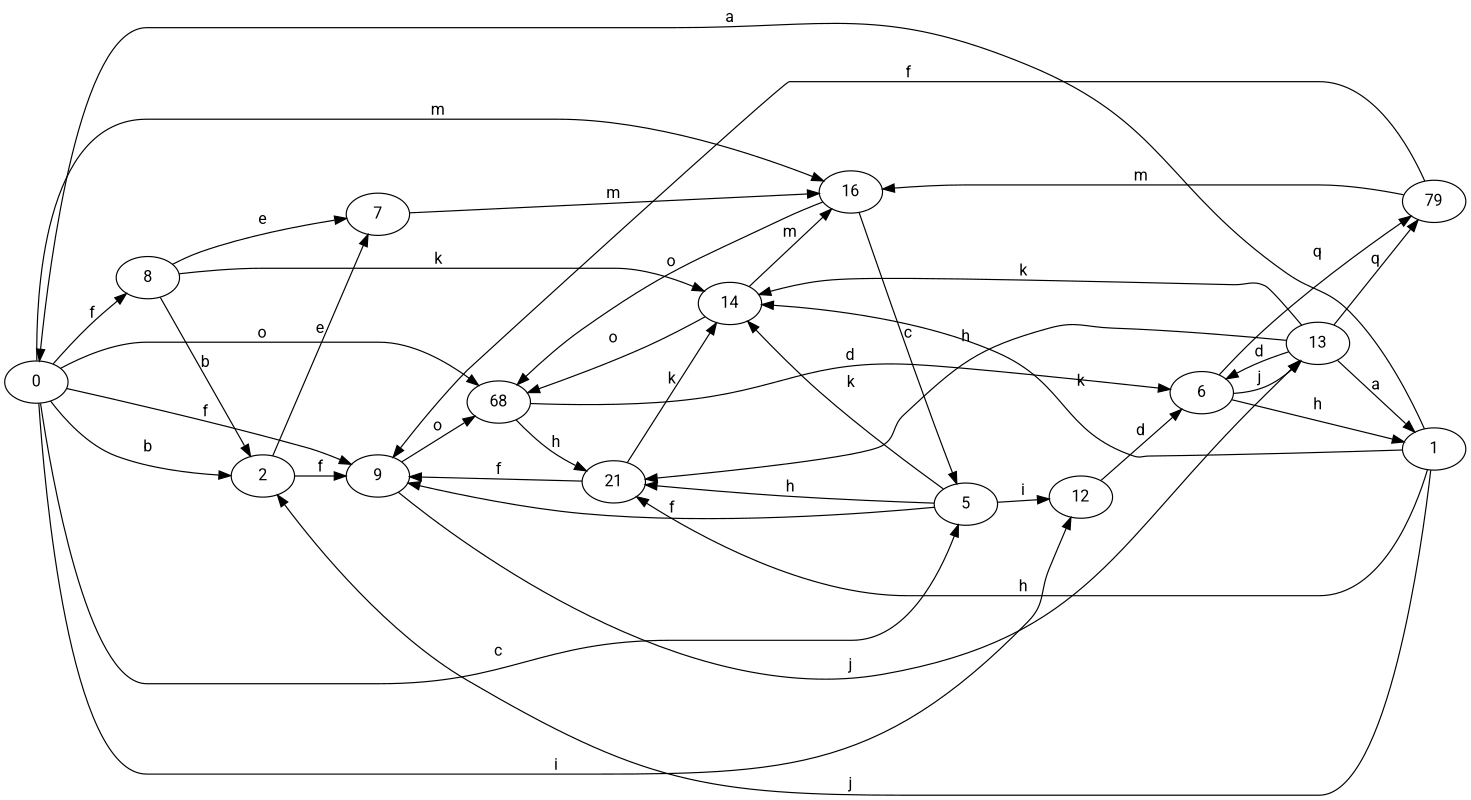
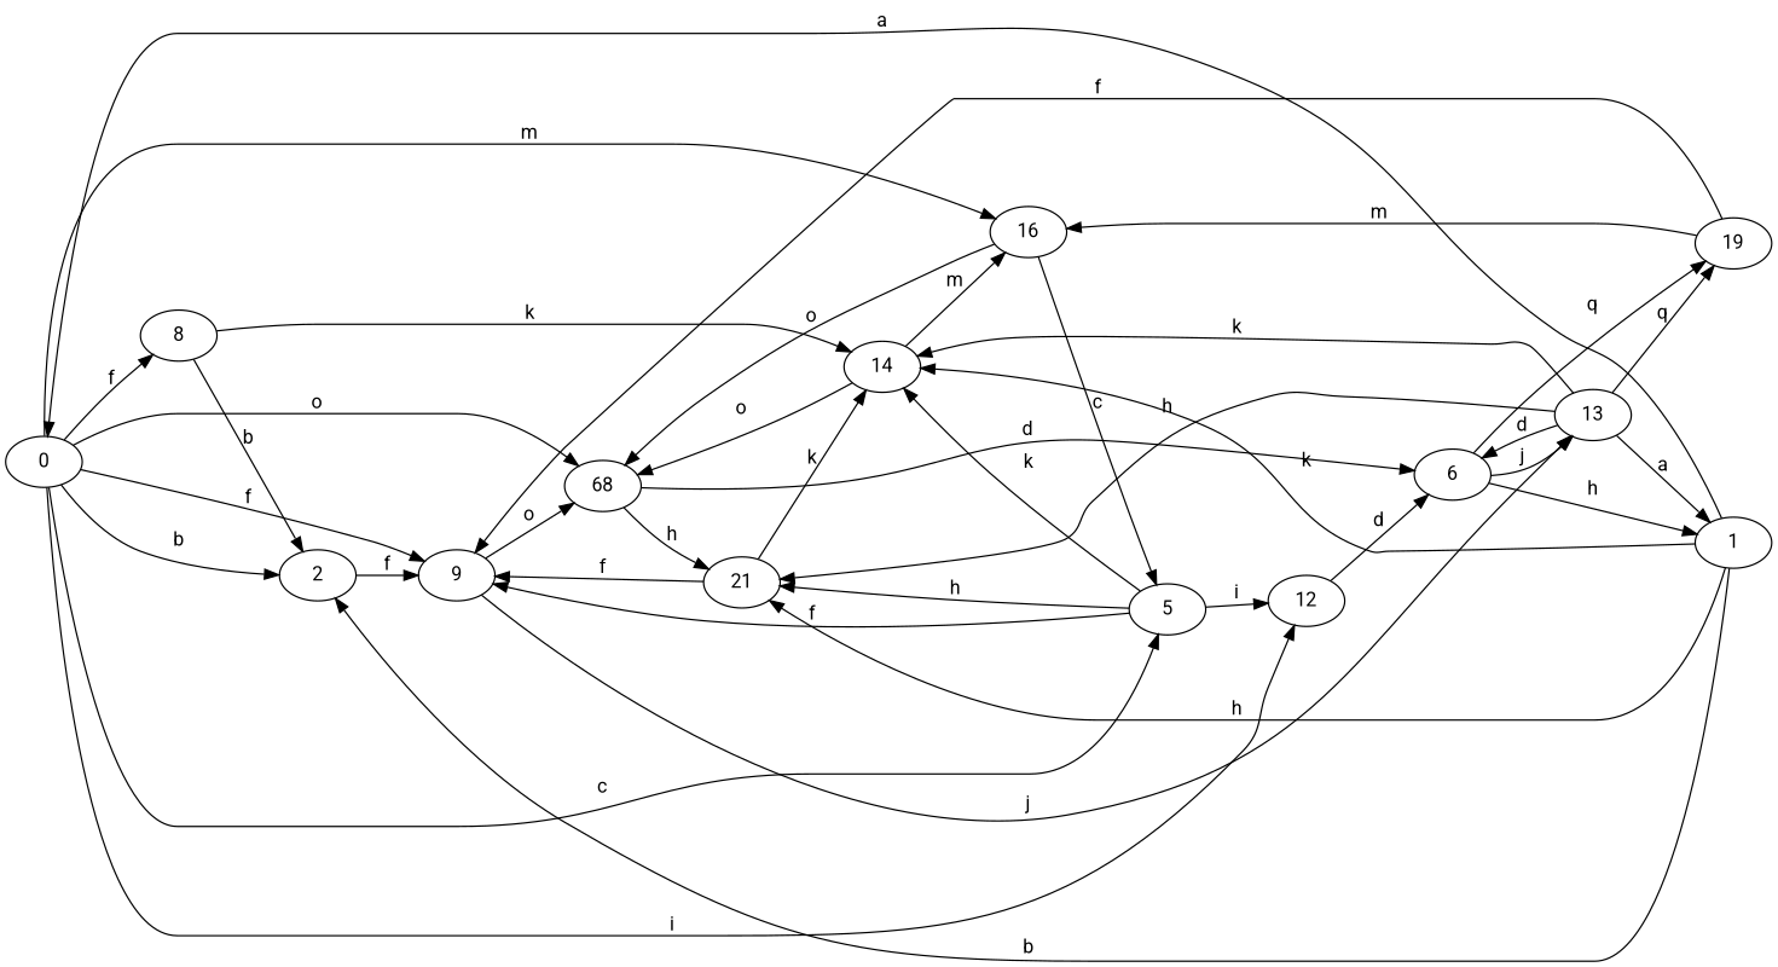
  strict digraph {
    fontname=Roboto
    rankdir=LR
    node [fontname=Roboto]
    edge [fontname=Roboto]
    0
    2
    5
    8
    9
    12
    16
    n8 [label=68]
-   7
    n10 [label=21]
    14
    13
    6
    1
-   19 [label=79]
+   19
    0 -> 2 [label=b]
    0 -> 5 [label=c]
    0 -> 8 [label=f]
    0 -> 9 [label=f]
    0 -> 12 [label=i]
    0 -> 16 [label=m]
    0 -> n8 [label=o]
    2 -> 9 [label=f]
-   2 -> 7 [label=e]
    5 -> 9 [label=f]
    5 -> 12 [label=i]
    5 -> n10 [label=h]
    5 -> 14 [label=k]
    8 -> 2 [label=b]
-   8 -> 7 [label=e]
    8 -> 14 [label=k]
    9 -> n8 [label=o]
    9 -> 13 [label=j]
    12 -> 6 [label=d]
    16 -> 5 [label=c]
    16 -> n8 [label=o]
    n8 -> n10 [label=h]
    n8 -> 6 [label=d]
-   7 -> 16 [label=m]
    n10 -> 9 [label=f]
    n10 -> 14 [label=k]
    14 -> 16 [label=m]
    14 -> n8 [label=o]
    13 -> n10 [label=h]
    13 -> 14 [label=k]
    13 -> 6 [label=d]
    13 -> 1 [label=a]
    13 -> 19 [label=q]
    6 -> 13 [label=j]
    6 -> 1 [label=h]
    6 -> 19 [label=q]
    1 -> 0 [label=a]
-   1 -> 2 [label=j]
+   1 -> 2 [label=b]
    1 -> n10 [label=h]
    1 -> 14 [label=k]
    19 -> 9 [label=f]
    19 -> 16 [label=m]
  }
